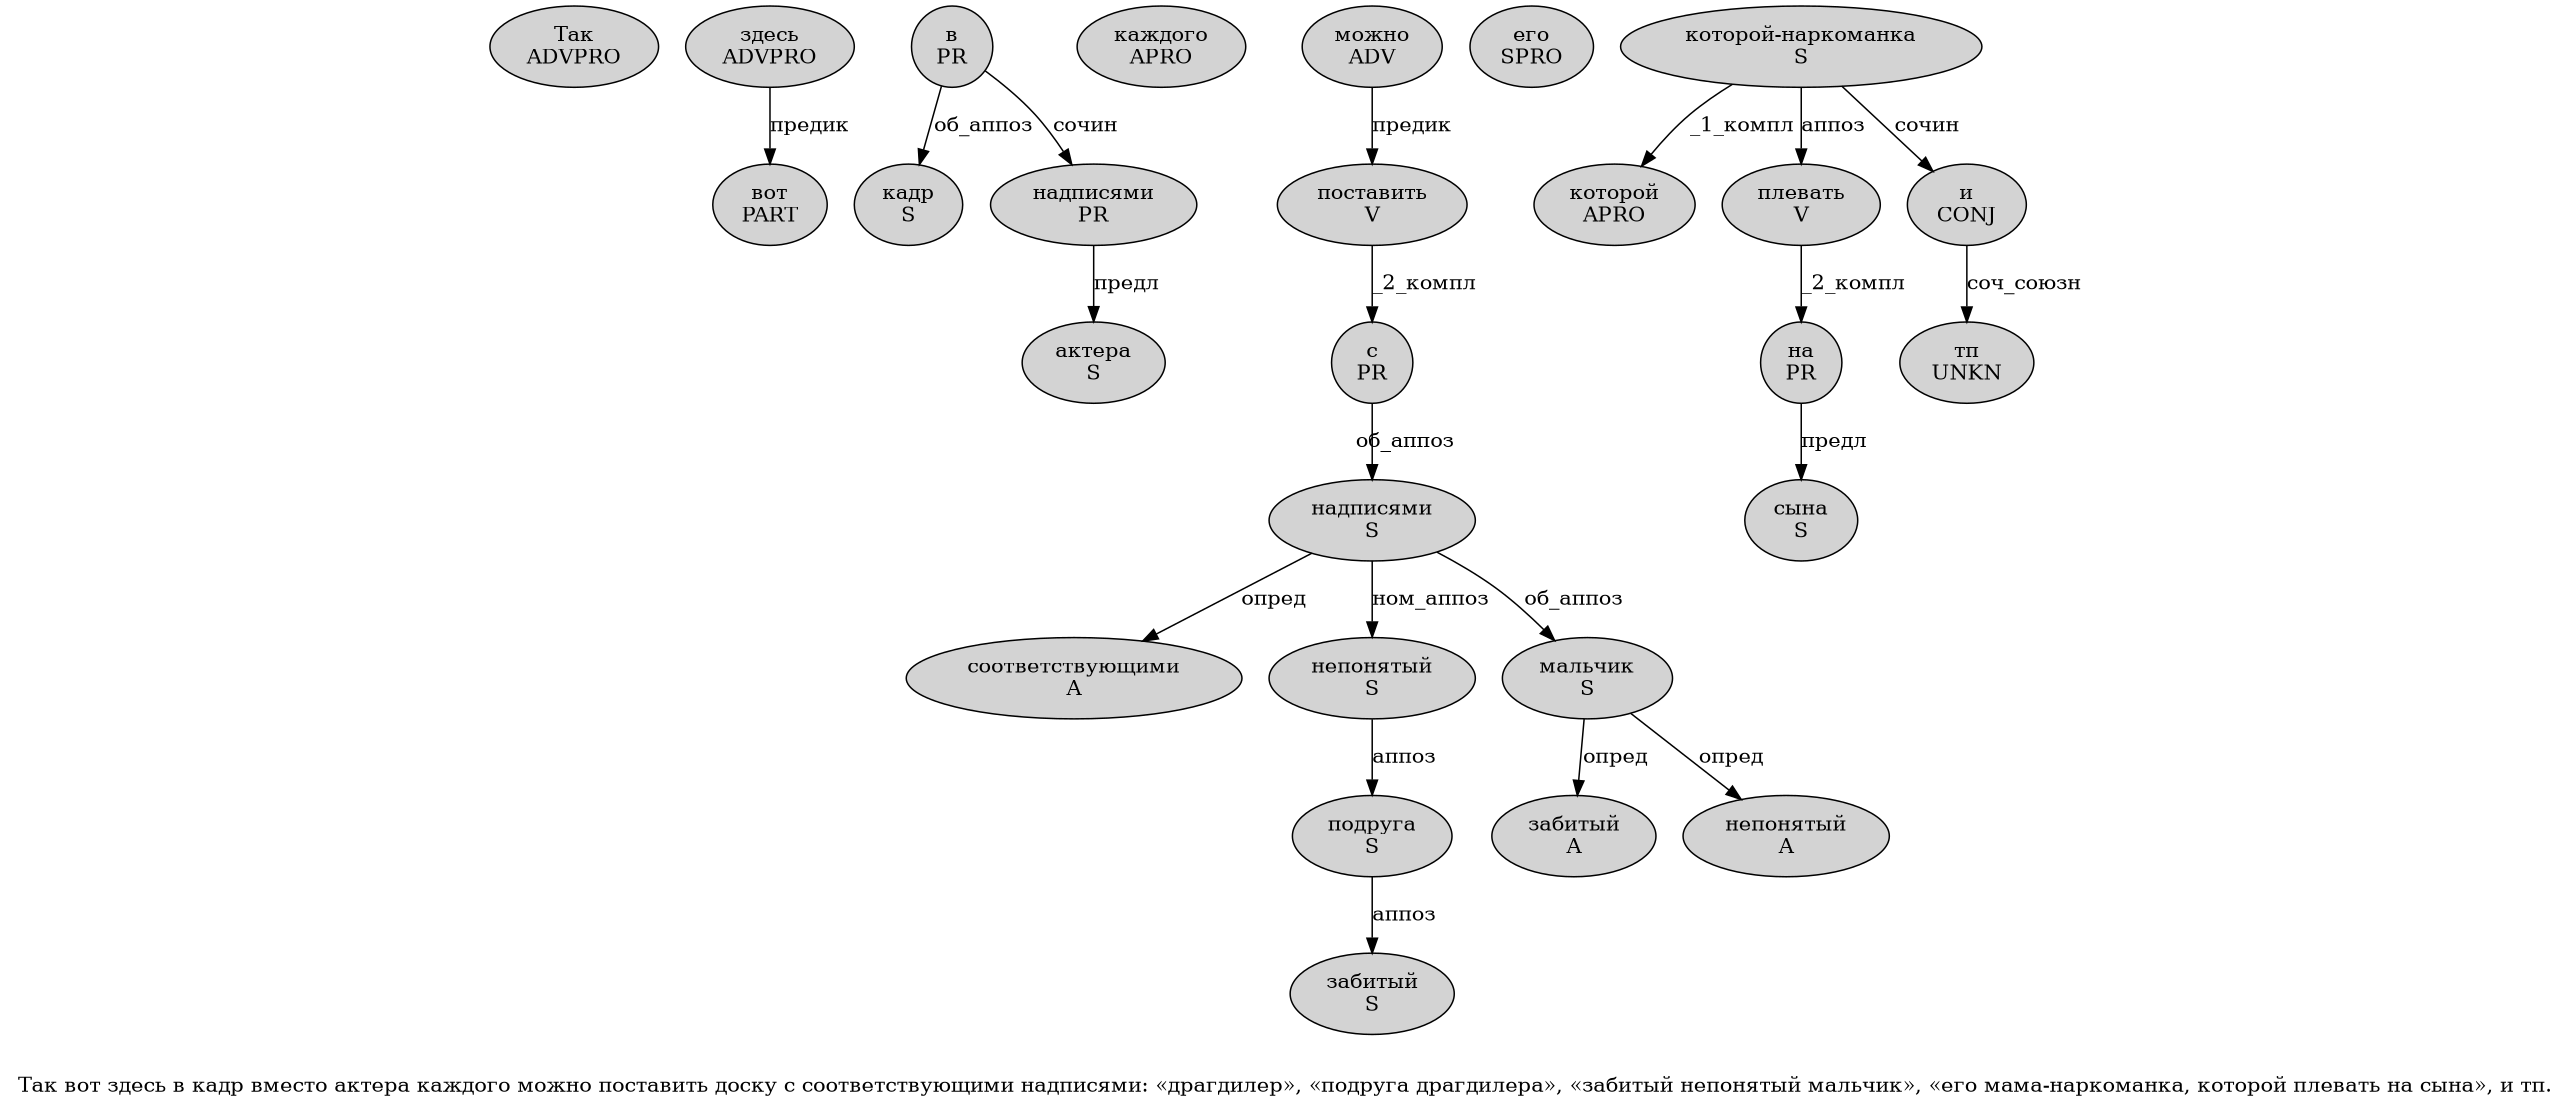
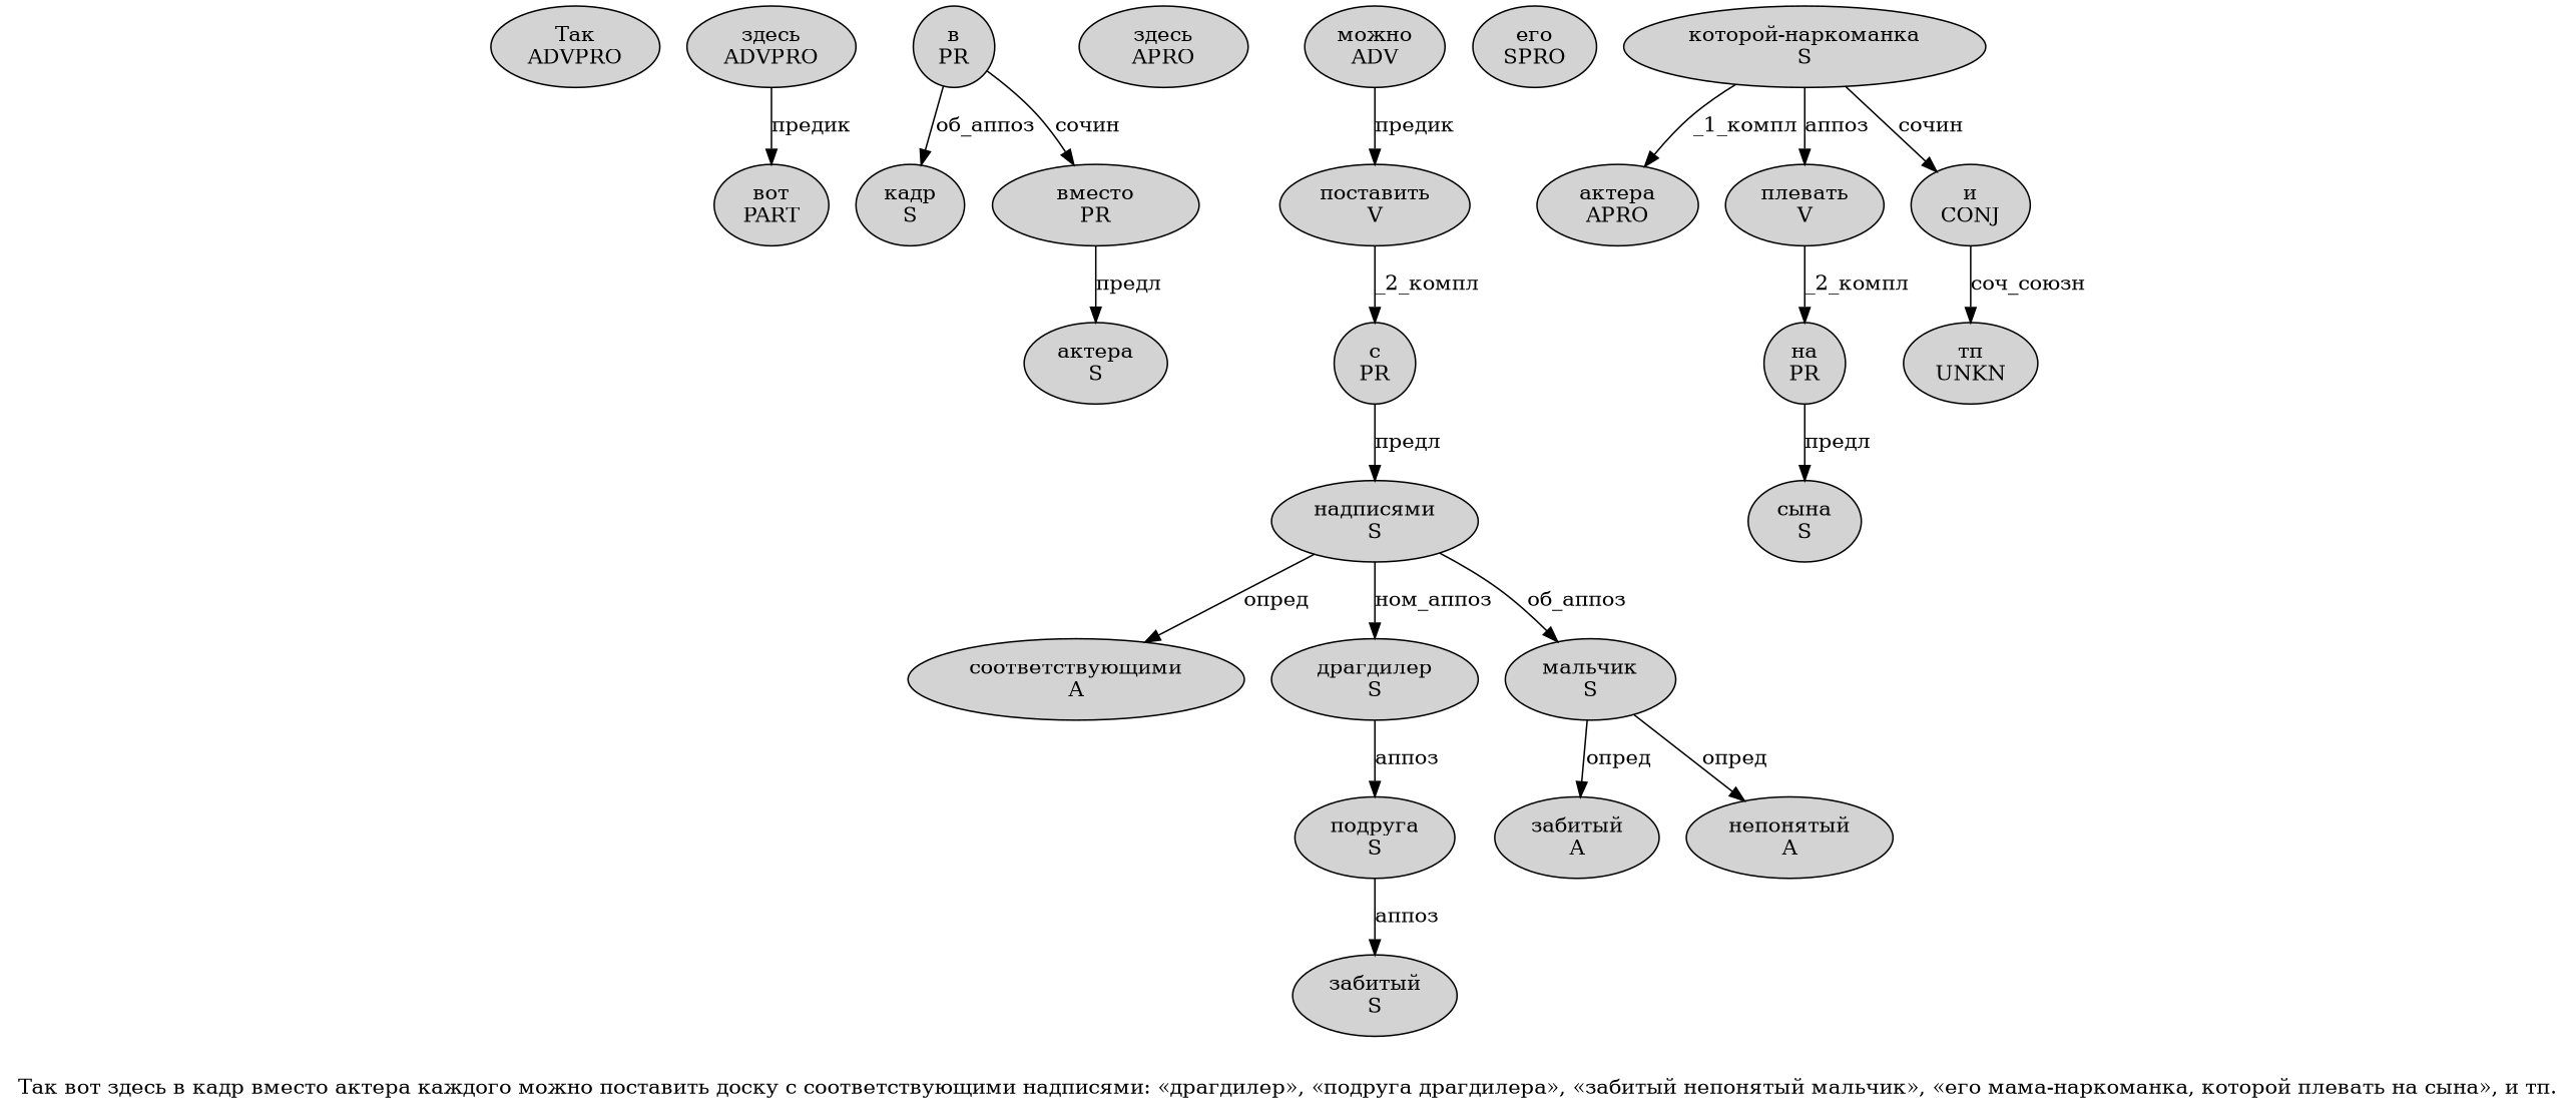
  digraph {
    label="Так вот здесь в кадр вместо актера каждого можно поставить доску с соответствующими надписями: «драгдилер», «подруга драгдилера», «забитый непонятый мальчик», «его мама-наркоманка, которой плевать на сына», и тп."
    node [fillcolor=lightgray penwidth=1 shape=ellipse style=filled]
    n1 [label="Так\nADVPRO"]
    n2 [label="вот\nPART"]
    n3 [label="здесь\nADVPRO"]
    n4 [label="в\nPR"]
    n5 [label="кадр\nS"]
-   n6 [label="надписями\nPR"]
+   n6 [label="вместо\nPR"]
    n7 [label="актера\nS"]
-   n8 [label="каждого\nAPRO"]
+   n8 [label="здесь\nAPRO"]
    n9 [label="можно\nADV"]
    n10 [label="поставить\nV"]
    n11 [label="с\nPR"]
    n12 [label="надписями\nS"]
    n13 [label="соответствующими\nA"]
-   n14 [label="непонятый\nS"]
+   n14 [label="драгдилер\nS"]
    n15 [label="мальчик\nS"]
    n16 [label="подруга\nS"]
    n17 [label="забитый\nA"]
    n18 [label="непонятый\nA"]
    n19 [label="забитый\nS"]
    n20 [label="его\nSPRO"]
    n21 [label="которой-наркоманка\nS"]
-   n22 [label="которой\nAPRO"]
+   n22 [label="актера\nAPRO"]
    n23 [label="плевать\nV"]
    n24 [label="и\nCONJ"]
    n25 [label="на\nPR"]
    n26 [label="тп\nUNKN"]
    n27 [label="сына\nS"]
    n3 -> n2 [label="предик"]
    n4 -> n5 [label="об_аппоз"]
    n4 -> n6 [label="сочин"]
    n6 -> n7 [label="предл"]
    n9 -> n10 [label="предик"]
    n10 -> n11 [label="_2_компл"]
-   n11 -> n12 [label="об_аппоз"]
+   n11 -> n12 [label="предл"]
    n12 -> n13 [label="опред"]
    n12 -> n14 [label="ном_аппоз"]
    n12 -> n15 [label="об_аппоз"]
    n14 -> n16 [label="аппоз"]
    n15 -> n17 [label="опред"]
    n15 -> n18 [label="опред"]
    n16 -> n19 [label="аппоз"]
    n21 -> n22 [label="_1_компл"]
    n21 -> n23 [label="аппоз"]
    n21 -> n24 [label="сочин"]
    n23 -> n25 [label="_2_компл"]
    n24 -> n26 [label="соч_союзн"]
    n25 -> n27 [label="предл"]
  }
